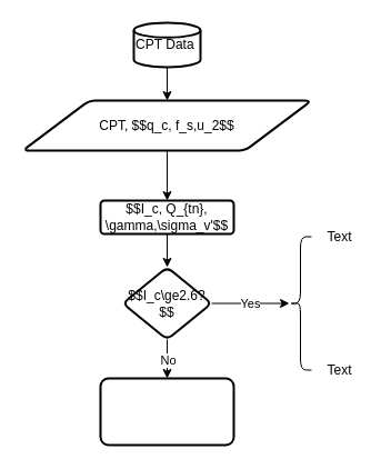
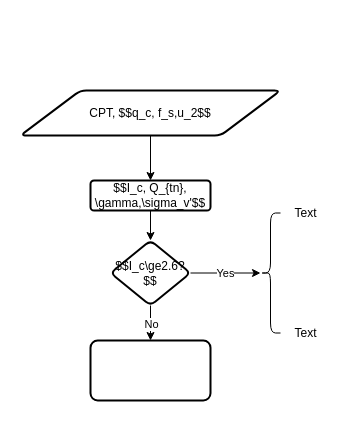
  <mxCell id="0" />
  <mxCell id="1" parent="0" />
- <mxCell id="2" style="edgeStyle=orthogonalEdgeStyle;rounded=0;orthogonalLoop=1;jettySize=auto;html=1;exitX=0.5;exitY=1;exitDx=0;exitDy=0;exitPerimeter=0;" edge="1" parent="1" source="3" target="5"><mxGeometry relative="1" as="geometry" /></mxCell>
- <mxCell id="3" value="CPT Data&amp;nbsp;" style="strokeWidth=2;html=1;shape=mxgraph.flowchart.database;whiteSpace=wrap;" vertex="1" parent="1"><mxGeometry x="120" y="20" width="60" height="40" as="geometry" /></mxCell>
  <mxCell id="4" value="" style="edgeStyle=orthogonalEdgeStyle;rounded=0;orthogonalLoop=1;jettySize=auto;html=1;" edge="1" parent="1" source="5" target="7"><mxGeometry relative="1" as="geometry" /></mxCell>
  <mxCell id="5" value="CPT, $$q_c, f_s,u_2$$" style="shape=parallelogram;html=1;strokeWidth=2;perimeter=parallelogramPerimeter;whiteSpace=wrap;rounded=1;arcSize=12;size=0.23;" vertex="1" parent="1"><mxGeometry x="20" y="90" width="260" height="45" as="geometry" /></mxCell>
  <mxCell id="6" value="" style="edgeStyle=orthogonalEdgeStyle;rounded=0;orthogonalLoop=1;jettySize=auto;html=1;" edge="1" parent="1" source="7" target="12"><mxGeometry relative="1" as="geometry" /></mxCell>
  <mxCell id="7" value="$$I_c, Q_{tn}, \gamma,\sigma_v'$$" style="whiteSpace=wrap;html=1;strokeWidth=2;rounded=1;arcSize=12;" vertex="1" parent="1"><mxGeometry x="90" y="180" width="120" height="30" as="geometry" /></mxCell>
  <mxCell id="8" value="" style="edgeStyle=orthogonalEdgeStyle;rounded=0;orthogonalLoop=1;jettySize=auto;html=1;" edge="1" parent="1" source="12"><mxGeometry relative="1" as="geometry"><mxPoint x="260" y="272.5" as="targetPoint" /></mxGeometry></mxCell>
  <mxCell id="9" value="Yes" style="edgeLabel;html=1;align=center;verticalAlign=middle;resizable=0;points=[];" vertex="1" connectable="0" parent="8"><mxGeometry x="0.005" y="-1" relative="1" as="geometry"><mxPoint as="offset" /></mxGeometry></mxCell>
  <mxCell id="10" value="" style="edgeStyle=orthogonalEdgeStyle;rounded=0;orthogonalLoop=1;jettySize=auto;html=1;entryX=0.5;entryY=0;entryDx=0;entryDy=0;" edge="1" parent="1" source="12" target="13"><mxGeometry relative="1" as="geometry"><mxPoint x="150" y="370" as="targetPoint" /></mxGeometry></mxCell>
  <mxCell id="11" value="No" style="edgeLabel;html=1;align=center;verticalAlign=middle;resizable=0;points=[];" vertex="1" connectable="0" parent="10"><mxGeometry x="-0.03" relative="1" as="geometry"><mxPoint as="offset" /></mxGeometry></mxCell>
  <mxCell id="12" value="$$I_c\ge2.6?$$" style="rhombus;whiteSpace=wrap;html=1;strokeWidth=2;rounded=1;arcSize=12;" vertex="1" parent="1"><mxGeometry x="110" y="240" width="80" height="65" as="geometry" /></mxCell>
  <mxCell id="13" value="" style="whiteSpace=wrap;html=1;strokeWidth=2;rounded=1;arcSize=12;" vertex="1" parent="1"><mxGeometry x="90" y="340" width="120" height="60" as="geometry" /></mxCell>
  <mxCell id="14" value="" style="shape=curlyBracket;whiteSpace=wrap;html=1;rounded=1;labelPosition=left;verticalLabelPosition=middle;align=right;verticalAlign=middle;" vertex="1" parent="1"><mxGeometry x="260" y="212.5" width="20" height="120" as="geometry" /></mxCell>
  <mxCell id="15" value="Text" style="text;html=1;align=center;verticalAlign=middle;resizable=0;points=[];autosize=1;strokeColor=none;fillColor=none;" vertex="1" parent="1"><mxGeometry x="280" y="198" width="50" height="30" as="geometry" /></mxCell>
  <mxCell id="16" value="Text" style="text;html=1;align=center;verticalAlign=middle;resizable=0;points=[];autosize=1;strokeColor=none;fillColor=none;" vertex="1" parent="1"><mxGeometry x="280" y="318" width="50" height="30" as="geometry" /></mxCell>
